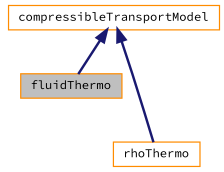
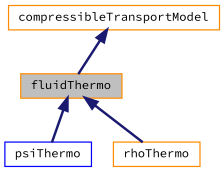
  digraph {
    fontname="Source Code Pro"
    node [color=darkorange fontname="Source Code Pro" fontsize=10 shape=record]
    edge [color=midnightblue dir=back fontname="Source Code Pro" fontsize=10 labelfontname=Helvetica labelfontsize=10 style=bold]
    n1 [fillcolor=grey75 fontcolor=black height=0.2 label=fluidThermo style=filled width=0.4]
+   n2 [color=blue height=0.2 label=psiThermo width=0.4]
    n3 [height=0.2 label=rhoThermo width=0.4]
    n4 [height=0.2 label=compressibleTransportModel width=0.4]
-   n4 -> n3
+   n1 -> n2
+   n1 -> n3
    n4 -> n1
  }
